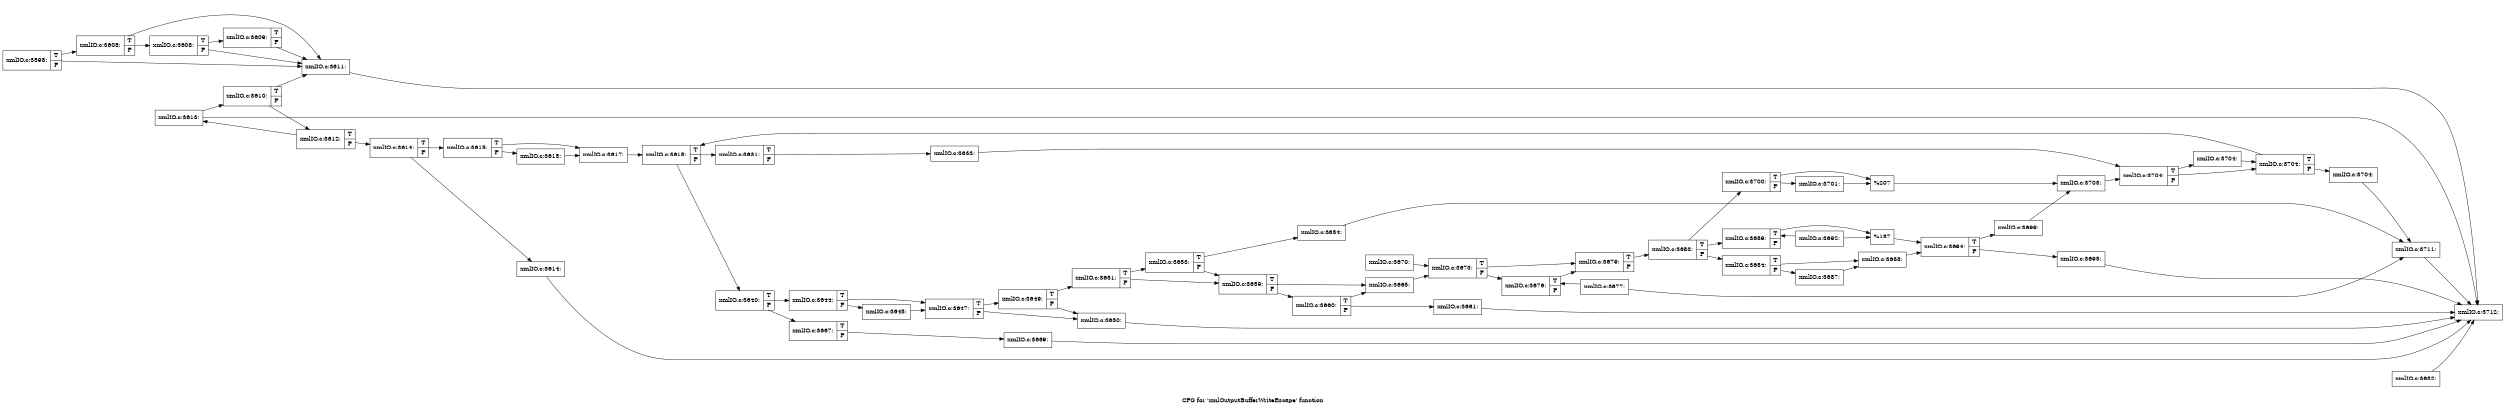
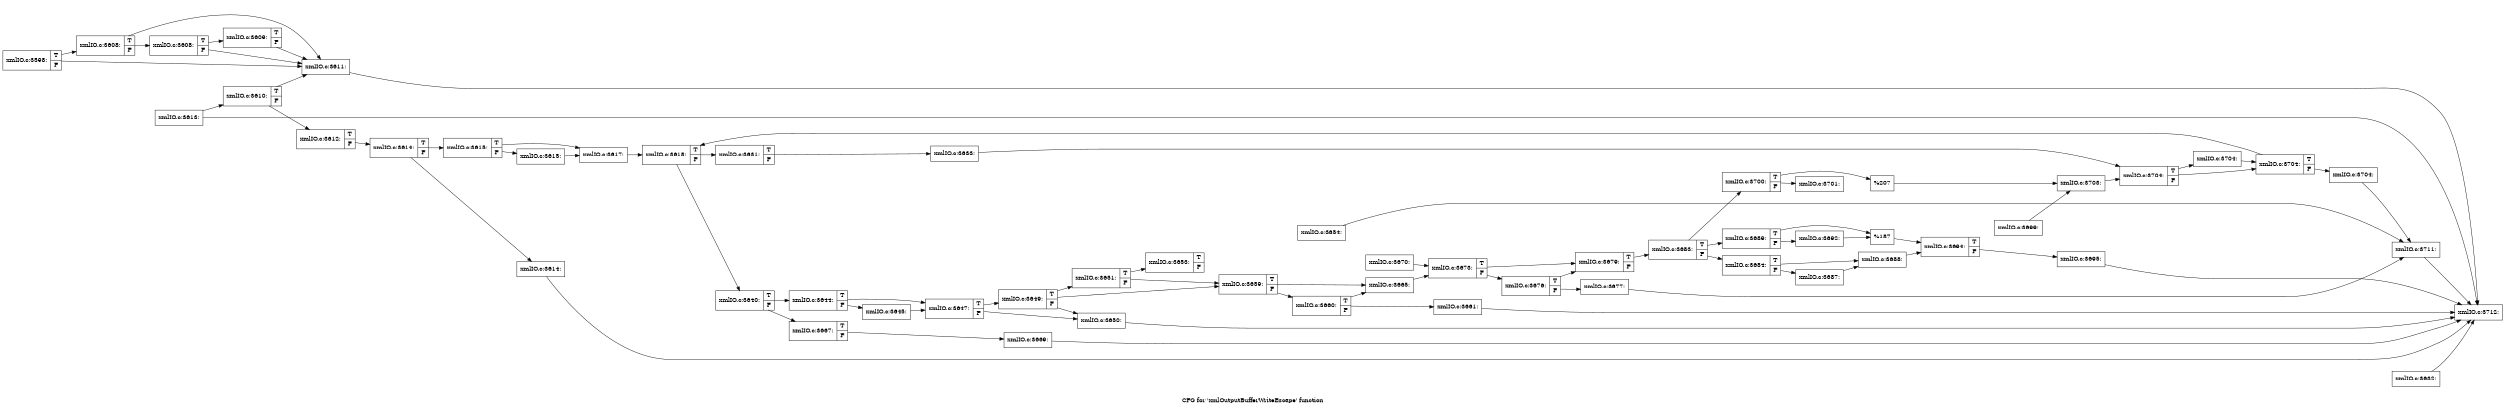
  digraph {
    label="CFG for 'xmlOutputBufferWriteEscape' function"
    rankdir=LR
    node [shape=record]
    n1 [label="{xmlIO.c:3598:|{<s0>T|<s1>F}}"]
    n2 [label="{xmlIO.c:3611:}"]
    n3 [label="{xmlIO.c:3608:|{<s0>T|<s1>F}}"]
    n4 [label="{xmlIO.c:3712:}"]
    n5 [label="{xmlIO.c:3608:|{<s0>T|<s1>F}}"]
    n6 [label="{xmlIO.c:3609:|{<s0>T|<s1>F}}"]
    n7 [label="{xmlIO.c:3610:|{<s0>T|<s1>F}}"]
    n8 [label="{xmlIO.c:3612:|{<s0>T|<s1>F}}"]
    n9 [label="{xmlIO.c:3613:}"]
    n10 [label="{xmlIO.c:3614:|{<s0>T|<s1>F}}"]
    n11 [label="{xmlIO.c:3614:}"]
    n12 [label="{xmlIO.c:3615:|{<s0>T|<s1>F}}"]
    n13 [label="{xmlIO.c:3615:}"]
    n14 [label="{xmlIO.c:3617:}"]
    n15 [label="{xmlIO.c:3618:|{<s0>T|<s1>F}}"]
    n16 [label="{xmlIO.c:3631:|{<s0>T|<s1>F}}"]
    n17 [label="{xmlIO.c:3640:|{<s0>T|<s1>F}}"]
    n18 [label="{xmlIO.c:3633:}"]
    n19 [label="{xmlIO.c:3644:|{<s0>T|<s1>F}}"]
    n20 [label="{xmlIO.c:3667:|{<s0>T|<s1>F}}"]
    n21 [label="{xmlIO.c:3632:}"]
    n22 [label="{xmlIO.c:3704:|{<s0>T|<s1>F}}"]
    n23 [label="{xmlIO.c:3645:}"]
    n24 [label="{xmlIO.c:3647:|{<s0>T|<s1>F}}"]
    n25 [label="{xmlIO.c:3669:}"]
    n26 [label="{xmlIO.c:3704:}"]
    n27 [label="{xmlIO.c:3704:|{<s0>T|<s1>F}}"]
    n28 [label="{xmlIO.c:3704:}"]
    n29 [label="{xmlIO.c:3650:}"]
    n30 [label="{xmlIO.c:3649:|{<s0>T|<s1>F}}"]
    n31 [label="{xmlIO.c:3651:|{<s0>T|<s1>F}}"]
    n32 [label="{xmlIO.c:3653:|{<s0>T|<s1>F}}"]
    n33 [label="{xmlIO.c:3659:|{<s0>T|<s1>F}}"]
    n34 [label="{xmlIO.c:3654:}"]
    n35 [label="{xmlIO.c:3660:|{<s0>T|<s1>F}}"]
    n36 [label="{xmlIO.c:3665:}"]
    n37 [label="{xmlIO.c:3711:}"]
    n38 [label="{xmlIO.c:3661:}"]
    n39 [label="{xmlIO.c:3673:|{<s0>T|<s1>F}}"]
    n40 [label="{xmlIO.c:3676:|{<s0>T|<s1>F}}"]
    n41 [label="{xmlIO.c:3679:|{<s0>T|<s1>F}}"]
    n42 [label="{xmlIO.c:3677:}"]
    n43 [label="{xmlIO.c:3683:|{<s0>T|<s1>F}}"]
    n44 [label="{xmlIO.c:3670:}"]
    n45 [label="{xmlIO.c:3700:|{<s0>T|<s1>F}}"]
    n46 [label="{xmlIO.c:3684:|{<s0>T|<s1>F}}"]
    n47 [label="{xmlIO.c:3689:|{<s0>T|<s1>F}}"]
    n48 [label="{xmlIO.c:3701:}"]
    n49 [label="{%207}"]
    n50 [label="{xmlIO.c:3687:}"]
    n51 [label="{xmlIO.c:3688:}"]
    n52 [label="{xmlIO.c:3692:}"]
    n53 [label="{%187}"]
    n54 [label="{xmlIO.c:3703:}"]
    n55 [label="{xmlIO.c:3694:|{<s0>T|<s1>F}}"]
    n56 [label="{xmlIO.c:3695:}"]
    n57 [label="{xmlIO.c:3699:}"]
    n1 -> n2
    n1 -> n3
    n2 -> n4
    n3 -> n2
    n3 -> n5
    n5 -> n2
    n5 -> n6
    n6 -> n2
    n7 -> n2
    n7 -> n8
-   n8 -> n9
    n8 -> n10
    n9 -> n4
    n9 -> n7
    n10 -> n11
    n10 -> n12
    n11 -> n4
    n12 -> n13
    n12 -> n14
    n13 -> n14
    n14 -> n15
    n15 -> n16
    n15 -> n17
    n16 -> n18
    n17 -> n19
    n17 -> n20
    n18 -> n22
    n19 -> n23
    n19 -> n24
    n20 -> n25
    n21 -> n4
    n22 -> n26
    n22 -> n27
    n23 -> n24
    n24 -> n29
    n24 -> n30
    n25 -> n4
    n26 -> n27
    n27 -> n15
    n27 -> n28
    n28 -> n37
    n29 -> n4
    n30 -> n29
    n30 -> n31
    n31 -> n32
    n31 -> n33
-   n32 -> n33
-   n32 -> n34
+   n30 -> n33
    n33 -> n35
    n33 -> n36
    n34 -> n37
    n35 -> n36
    n35 -> n38
    n36 -> n39
    n37 -> n4
    n38 -> n4
    n39 -> n40
    n39 -> n41
    n40 -> n41
-   n42 -> n40
+   n40 -> n42
    n41 -> n43
    n42 -> n37
    n43 -> n45
    n43 -> n46
    n43 -> n47
    n44 -> n39
    n45 -> n48
    n45 -> n49
    n46 -> n50
    n46 -> n51
-   n52 -> n47
+   n47 -> n52
    n47 -> n53
-   n48 -> n49
    n49 -> n54
    n50 -> n51
    n51 -> n55
    n52 -> n53
    n53 -> n55
    n54 -> n22
    n55 -> n56
-   n55 -> n57
    n56 -> n4
    n57 -> n54
  }
